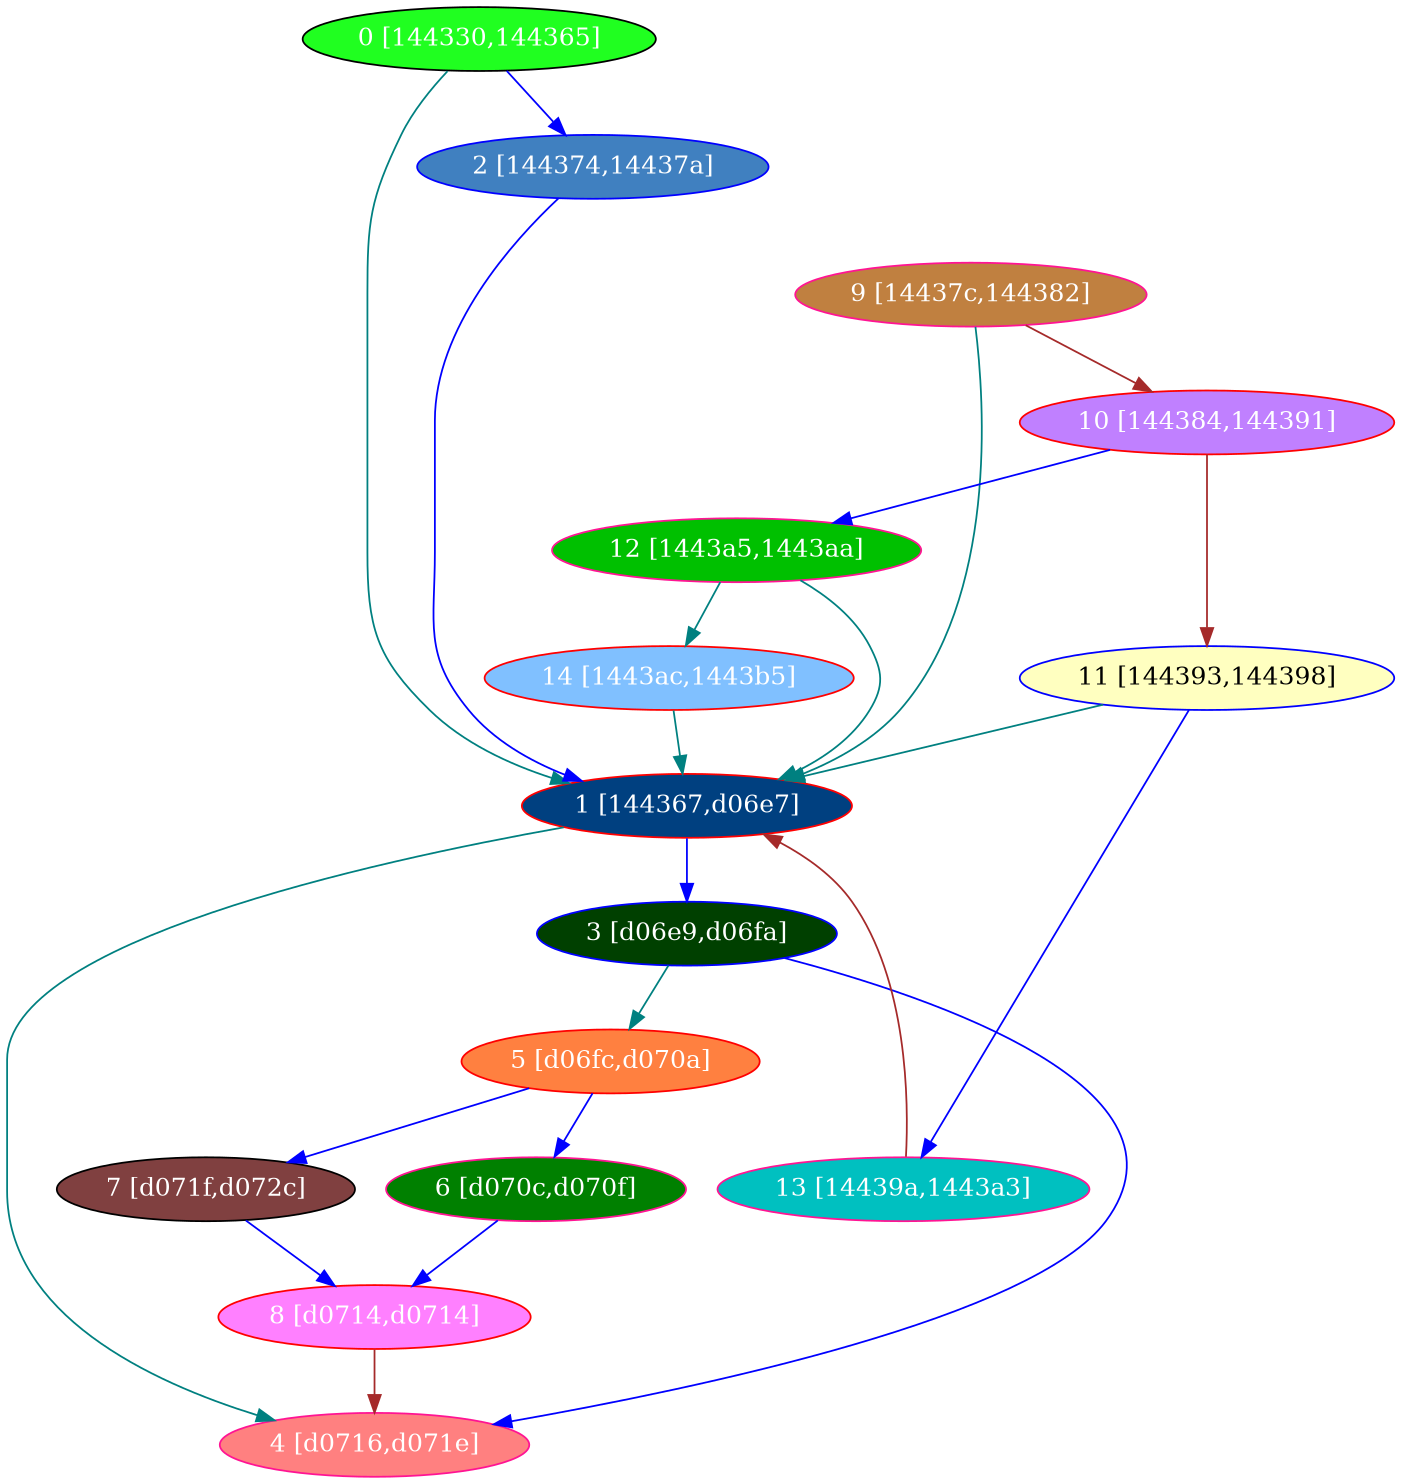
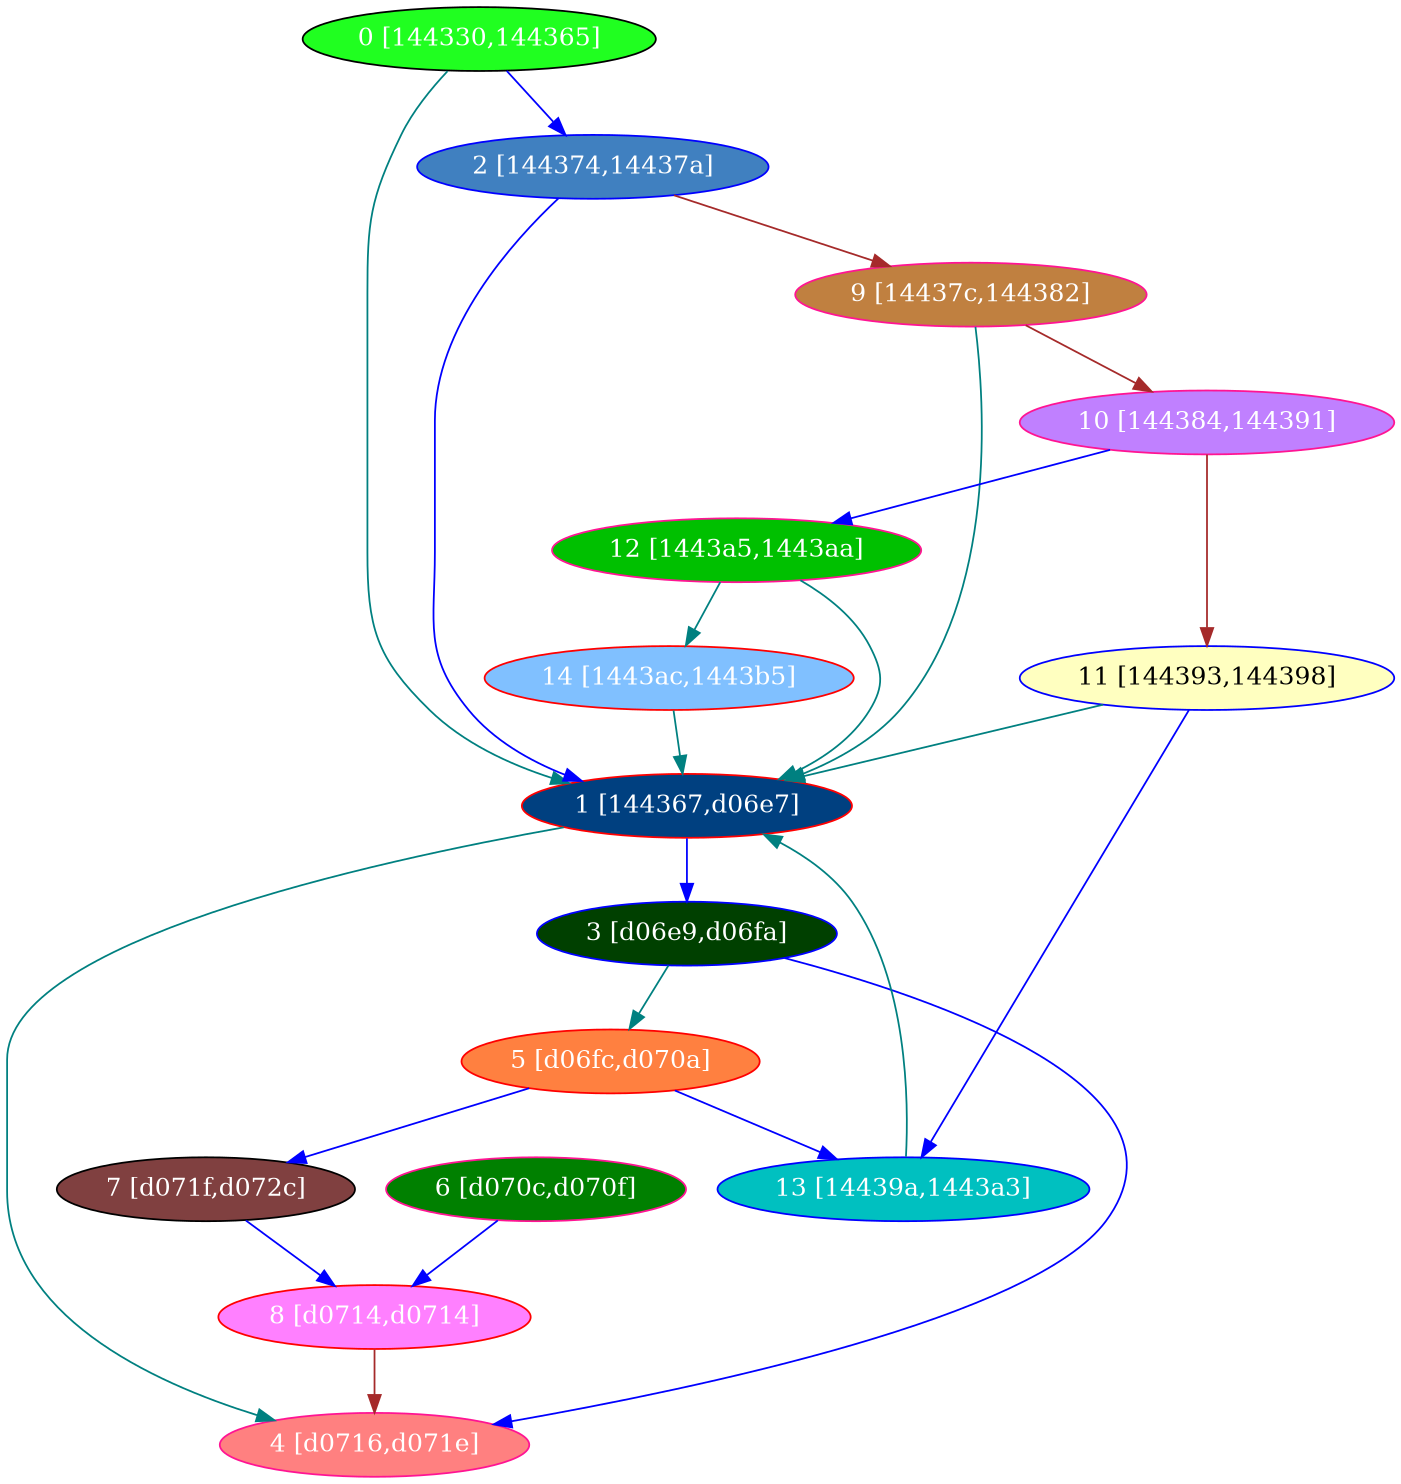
  digraph {
    node [color=deeppink fontcolor="#ffffff" shape=oval style=filled]
    edge [color=blue]
    n1 [color=black fillcolor="#20FF20" label="0 [144330,144365]"]
    n2 [color=red fillcolor="#004080" label="1 [144367,d06e7]"]
    n3 [color=blue fillcolor="#4080C0" label="2 [144374,14437a]"]
    n4 [color=blue fillcolor="#004000" label="3 [d06e9,d06fa]"]
    n5 [fillcolor="#FF8080" label="4 [d0716,d071e]"]
    n6 [fillcolor="#C08040" label="9 [14437c,144382]"]
    n7 [color=red fillcolor="#FF8040" label="5 [d06fc,d070a]"]
-   n8 [color=red fillcolor="#C080FF" label="10 [144384,144391]"]
+   n8 [fillcolor="#C080FF" label="10 [144384,144391]"]
    n9 [fillcolor="#008000" label="6 [d070c,d070f]"]
    n10 [color=black fillcolor="#804040" label="7 [d071f,d072c]"]
    n11 [color=red fillcolor="#FF80FF" label="8 [d0714,d0714]"]
    n12 [color=blue fillcolor="#FFFFC0" fontcolor="#000000" label="11 [144393,144398]"]
    n13 [fillcolor="#00C000" label="12 [1443a5,1443aa]"]
-   n14 [fillcolor="#00C0C0" label="13 [14439a,1443a3]"]
+   n14 [color=blue fillcolor="#00C0C0" label="13 [14439a,1443a3]"]
    n15 [color=red fillcolor="#80C0FF" label="14 [1443ac,1443b5]"]
    n1 -> n2 [color=teal]
    n1 -> n3
    n2 -> n4
    n2 -> n5 [color=teal]
    n3 -> n2
+   n3 -> n6 [color=brown]
    n4 -> n5
    n4 -> n7 [color=teal]
    n6 -> n2 [color=teal]
    n6 -> n8 [color=brown]
-   n7 -> n9
+   n7 -> n14
    n7 -> n10
    n8 -> n12 [color=brown]
    n8 -> n13
    n9 -> n11
    n10 -> n11
    n11 -> n5 [color=brown]
    n12 -> n2 [color=teal]
    n12 -> n14
    n13 -> n2 [color=teal]
    n13 -> n15 [color=teal]
-   n14 -> n2 [color=brown]
+   n14 -> n2 [color=teal]
    n15 -> n2 [color=teal]
  }
